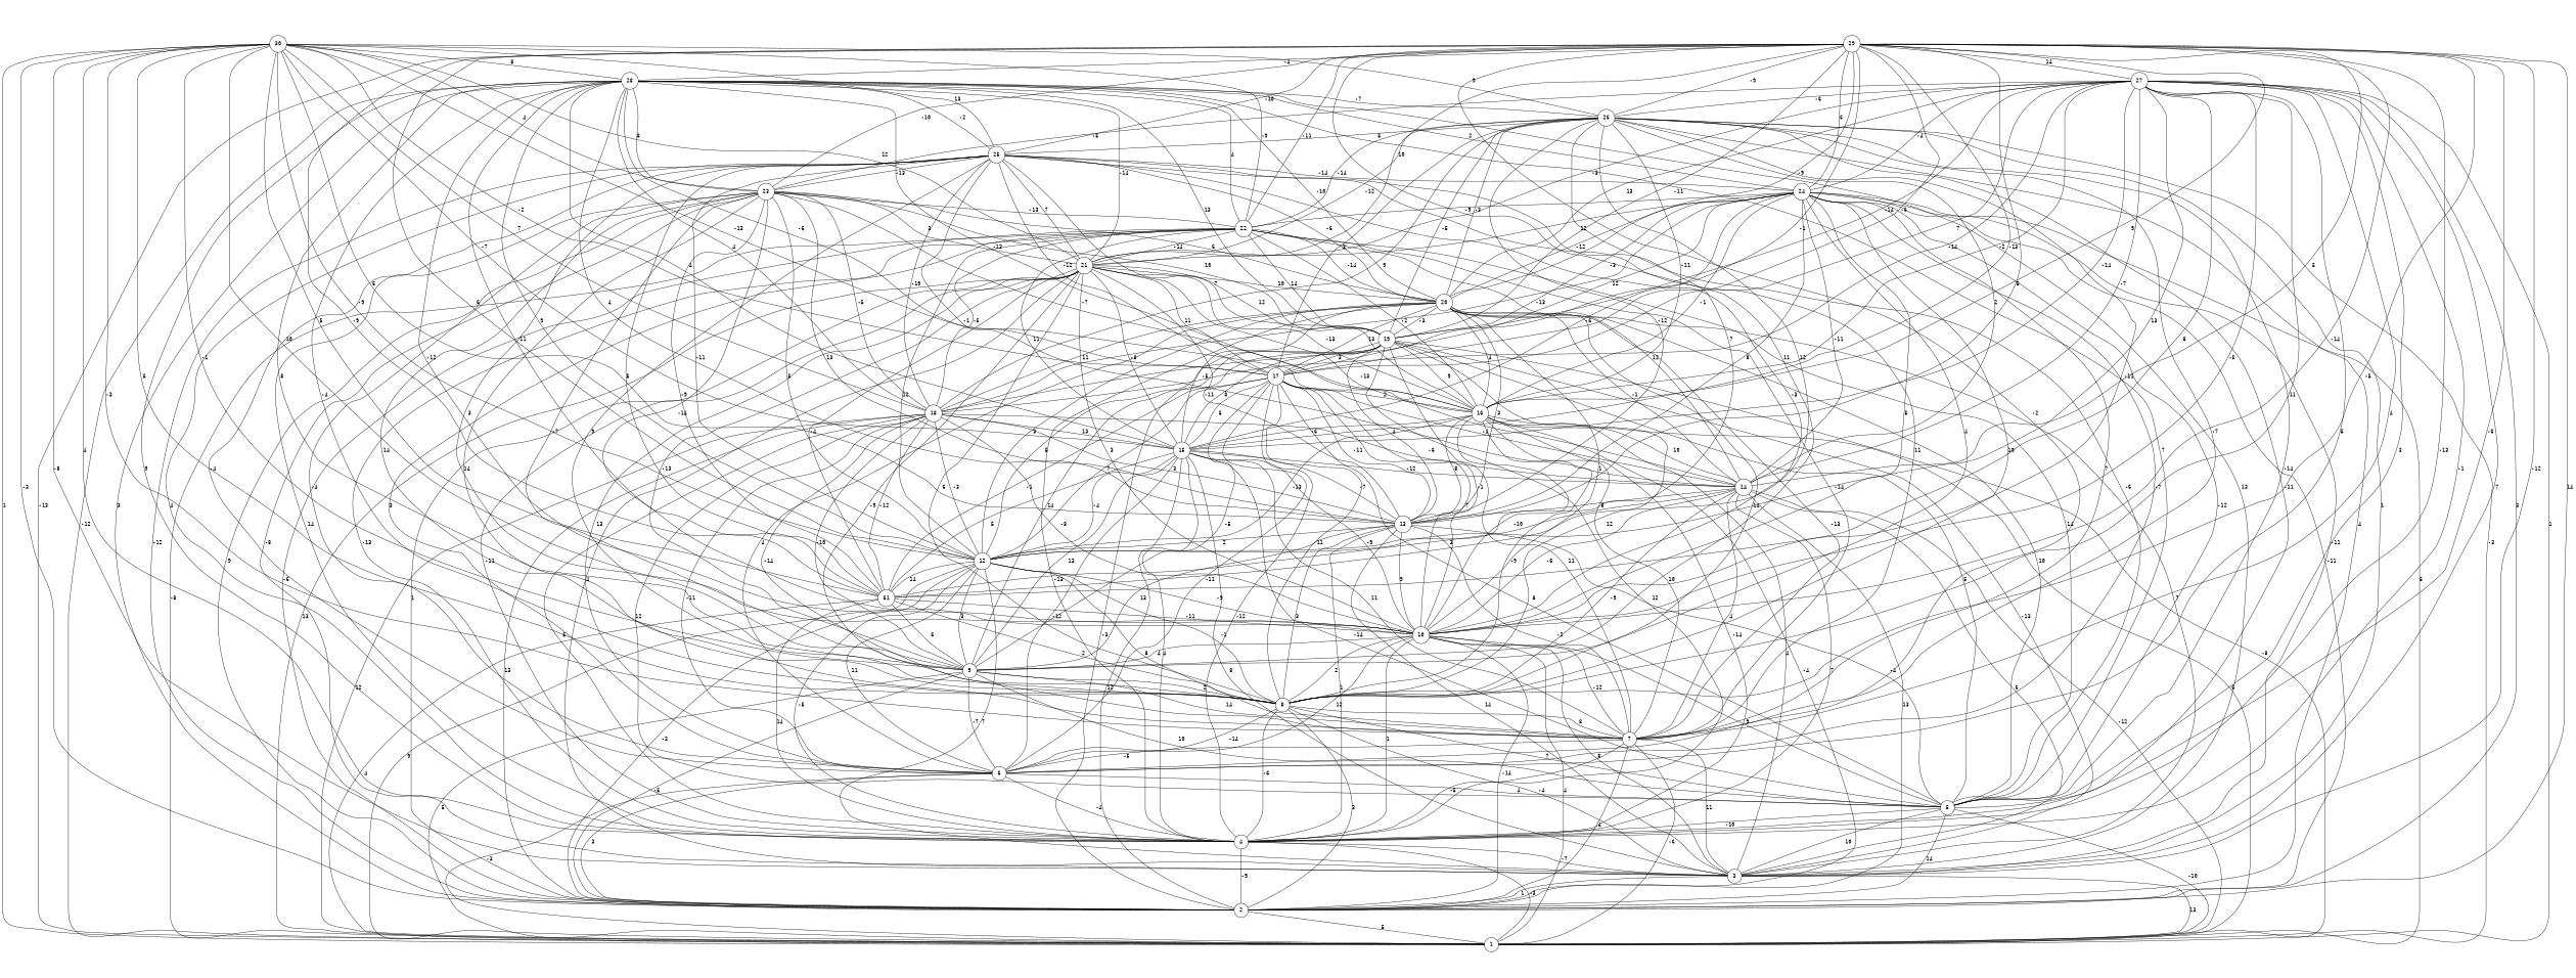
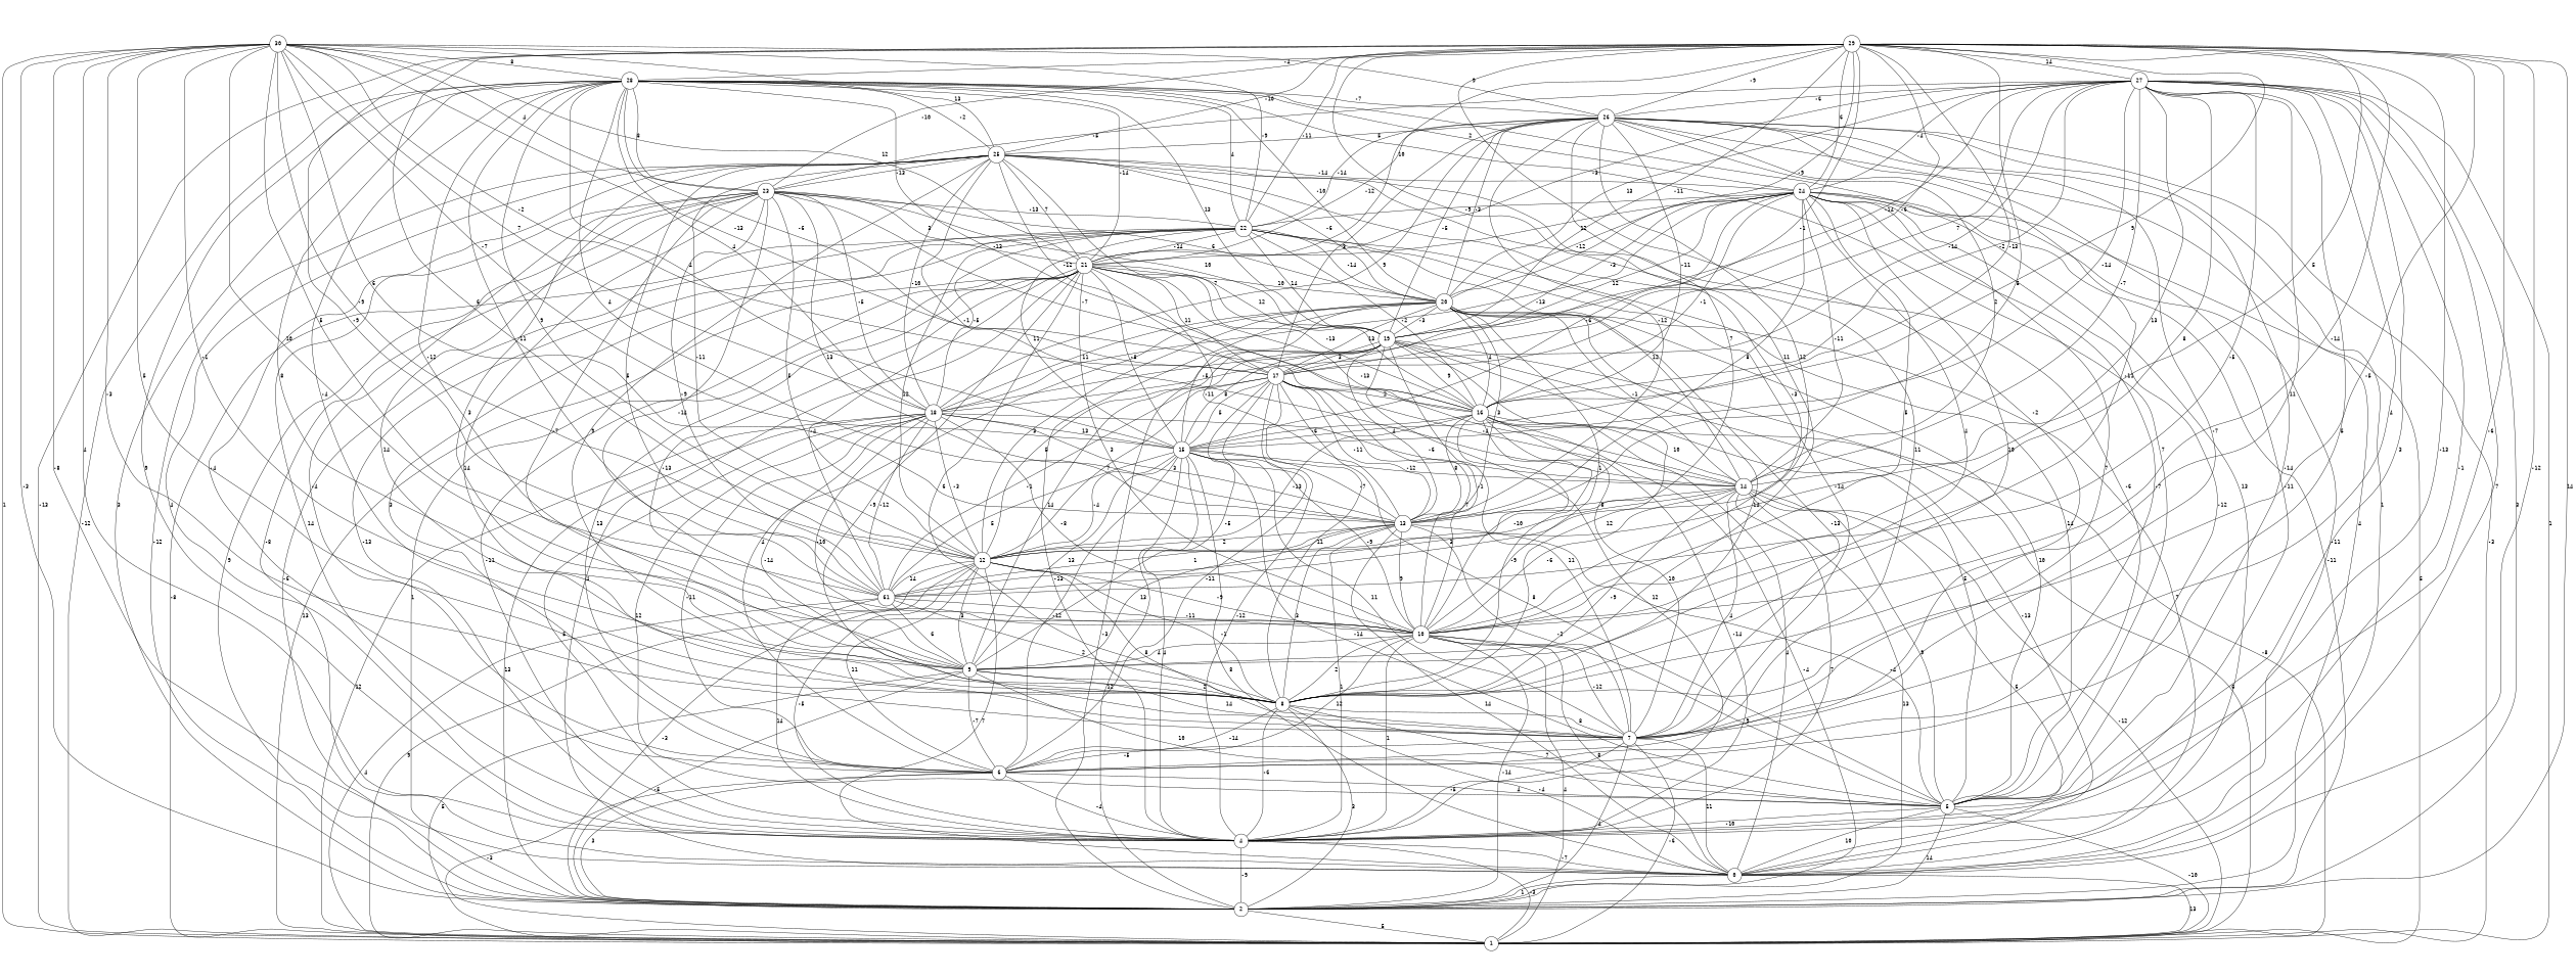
  graph {
    fontname="DejaVu Sans Mono"
    node [fontname="DejaVu Sans Mono" shape=circle]
    edge [fontname="DejaVu Sans Mono"]
    30
    1
    2
-   3
+   3 [label=0]
    4
    7
    8
    9
    10
    n10 [label=61]
    12
    13
    15
    16
    17
    18
    21
    22
    23
    25
    26
    28
    6
    5
    14
    19
    20
    24
    29
    27
    30 -- 1 [label=1]
    30 -- 2 [label=-3]
    30 -- 3 [label=-8]
    30 -- 4 [label=4]
    30 -- 7 [label=-3]
    30 -- 8 [label=5]
    30 -- 9 [label=-1]
    30 -- 10 [label=10]
    30 -- n10 [label=5]
    30 -- 12 [label=-9]
    30 -- 13 [label=6]
    30 -- 15 [label=-7]
    30 -- 16 [label=-13]
    30 -- 17 [label=-2]
    30 -- 18 [label=7]
    30 -- 21 [label=12]
    30 -- 22 [label=-9]
    30 -- 23 [label=4]
    30 -- 25 [label=13]
    30 -- 26 [label=9]
    30 -- 28 [label=8]
    2 -- 1 [label=5]
    3 -- 1 [label=13]
    3 -- 2 [label=1]
    4 -- 1 [label=-3]
    4 -- 2 [label=-9]
    4 -- 3 [label=-7]
    7 -- 1 [label=-6]
    7 -- 2 [label=4]
    7 -- 3 [label=11]
    7 -- 4 [label=-5]
    7 -- 6 [label=-5]
    8 -- 2 [label=3]
    8 -- 3 [label=-4]
    8 -- 4 [label=-6]
    8 -- 7 [label=8]
    8 -- 6 [label=-14]
    8 -- 5 [label=7]
    9 -- 1 [label=5]
    9 -- 2 [label=-5]
    9 -- 7 [label=14]
    9 -- 8 [label=2]
    9 -- 6 [label=-7]
    9 -- 5 [label=10]
    10 -- 1 [label=4]
    10 -- 2 [label=-14]
    10 -- 3 [label=8]
    10 -- 4 [label=1]
    10 -- 7 [label=-12]
    10 -- 8 [label=2]
    10 -- 9 [label=4]
    10 -- 6 [label=12]
    10 -- 5 [label=9]
    n10 -- 1 [label=4]
    n10 -- 4 [label=14]
    n10 -- 8 [label=2]
    n10 -- 9 [label=6]
    n10 -- 10 [label=-11]
    12 -- 1 [label=9]
    12 -- 2 [label=-3]
    12 -- 3 [label=7]
    12 -- 4 [label=-5]
    12 -- 7 [label=8]
    12 -- 8 [label=-1]
    12 -- 9 [label=3]
    12 -- 10 [label=-9]
    12 -- n10 [label=14]
    12 -- 6 [label=11]
    13 -- 3 [label=14]
    13 -- 4 [label=1]
    13 -- 7 [label=-2]
    13 -- 8 [label=3]
    13 -- 9 [label=13]
    13 -- 10 [label=9]
+   13 -- n10 [label=1]
    13 -- 12 [label=2]
    13 -- 5 [label=-4]
    15 -- 2 [label=12]
    15 -- 3 [label=8]
    15 -- 4 [label=4]
    15 -- 7 [label=11]
    15 -- 9 [label=13]
    15 -- 10 [label=-9]
    15 -- n10 [label=5]
    15 -- 12 [label=-4]
    15 -- 13 [label=-7]
    15 -- 6 [label=-12]
    15 -- 5 [label=-14]
    15 -- 14 [label=-12]
    16 -- 1 [label=6]
    16 -- 2 [label=-4]
    16 -- 3 [label=4]
    16 -- 4 [label=-14]
    16 -- 7 [label=10]
    16 -- 8 [label=-9]
    16 -- 10 [label=-10]
    16 -- 12 [label=-13]
    16 -- 13 [label=8]
    16 -- 15 [label=-6]
    16 -- 14 [label=10]
    17 -- 4 [label=-12]
    17 -- 7 [label=11]
    17 -- 8 [label=11]
    17 -- 9 [label=-5]
    17 -- 10 [label=7]
    17 -- n10 [label=-1]
    17 -- 12 [label=7]
    17 -- 13 [label=-11]
    17 -- 15 [label=5]
    17 -- 16 [label=2]
    17 -- 6 [label=-11]
    17 -- 5 [label=8]
    17 -- 14 [label=-4]
    18 -- 1 [label=12]
    18 -- 2 [label=13]
    18 -- 4 [label=5]
    18 -- 8 [label=-14]
    18 -- 9 [label=-10]
    18 -- 10 [label=-8]
    18 -- n10 [label=-12]
    18 -- 12 [label=-3]
    18 -- 13 [label=3]
    18 -- 15 [label=13]
    18 -- 6 [label=-11]
    18 -- 5 [label=12]
    18 -- 14 [label=-6]
    21 -- 1 [label=13]
    21 -- 2 [label=1]
    21 -- 3 [label=4]
    21 -- 4 [label=-11]
    21 -- 7 [label=-9]
    21 -- 8 [label=6]
    21 -- 9 [label=-13]
    21 -- 10 [label=3]
    21 -- n10 [label=-4]
    21 -- 13 [label=-11]
    21 -- 15 [label=-8]
    21 -- 16 [label=-13]
    21 -- 17 [label=11]
    21 -- 6 [label=13]
    21 -- 14 [label=-13]
    21 -- 19 [label=12]
    21 -- 20 [label=10]
    22 -- 1 [label=-8]
    22 -- 2 [label=-6]
    22 -- 4 [label=-13]
    22 -- 7 [label=-14]
    22 -- 12 [label=12]
    22 -- 15 [label=11]
    22 -- 16 [label=-2]
    22 -- 18 [label=-5]
    22 -- 21 [label=-14]
    22 -- 6 [label=3]
    22 -- 5 [label=14]
    22 -- 14 [label=12]
    22 -- 19 [label=14]
    22 -- 20 [label=-14]
    23 -- 2 [label=9]
    23 -- 3 [label=-8]
    23 -- 4 [label=14]
    23 -- 7 [label=14]
    23 -- 8 [label=14]
    23 -- 9 [label=-7]
    23 -- 10 [label=-14]
    23 -- n10 [label=-9]
    23 -- 12 [label=5]
    23 -- 13 [label=13]
    23 -- 16 [label=-7]
    23 -- 18 [label=-5]
    23 -- 21 [label=3]
    23 -- 22 [label=-13]
    23 -- 6 [label=-4]
    23 -- 19 [label=10]
    23 -- 20 [label=6]
    25 -- 2 [label=-12]
    25 -- 4 [label=4]
    25 -- 7 [label=11]
    25 -- 8 [label=9]
    25 -- 9 [label=3]
    25 -- 10 [label=-3]
    25 -- n10 [label=5]
    25 -- 12 [label=-11]
    25 -- 16 [label=7]
    25 -- 17 [label=-12]
    25 -- 18 [label=-10]
    25 -- 21 [label=7]
    25 -- 23 [label=-13]
    25 -- 6 [label=-4]
    25 -- 5 [label=-6]
    25 -- 14 [label=-1]
    25 -- 20 [label=-6]
    25 -- 24 [label=-14]
    26 -- 1 [label=-3]
    26 -- 2 [label=4]
    26 -- 3 [label=1]
    26 -- 4 [label=-11]
    26 -- 7 [label=-7]
    26 -- 10 [label=-11]
    26 -- n10 [label=12]
    26 -- 12 [label=7]
    26 -- 13 [label=-12]
    26 -- 16 [label=-11]
    26 -- 17 [label=3]
    26 -- 18 [label=9]
    26 -- 21 [label=-12]
    26 -- 22 [label=-14]
    26 -- 25 [label=5]
    26 -- 5 [label=-14]
    26 -- 14 [label=2]
    26 -- 19 [label=-5]
    26 -- 20 [label=-3]
    28 -- 1 [label=-12]
    28 -- 2 [label=3]
    28 -- 3 [label=13]
    28 -- 4 [label=9]
    28 -- 8 [label=-4]
    28 -- 9 [label=8]
    28 -- 10 [label=-12]
    28 -- n10 [label=11]
    28 -- 12 [label=9]
    28 -- 13 [label=4]
    28 -- 15 [label=4]
    28 -- 16 [label=-13]
    28 -- 17 [label=-6]
    28 -- 18 [label=4]
    28 -- 21 [label=-14]
    28 -- 22 [label=4]
    28 -- 23 [label=8]
    28 -- 25 [label=-2]
    28 -- 26 [label=-7]
    28 -- 5 [label=7]
    28 -- 19 [label=13]
    28 -- 20 [label=-10]
    28 -- 24 [label=2]
    6 -- 1 [label=-3]
    6 -- 2 [label=3]
    6 -- 4 [label=-4]
    6 -- 5 [label=4]
    5 -- 1 [label=-10]
    5 -- 2 [label=14]
    5 -- 3 [label=10]
    5 -- 4 [label=-10]
    14 -- 1 [label=-12]
    14 -- 2 [label=13]
    14 -- 3 [label=6]
    14 -- 4 [label=7]
    14 -- 7 [label=4]
    14 -- 8 [label=-9]
    14 -- 10 [label=-6]
    14 -- n10 [label=3]
    14 -- 13 [label=8]
+   14 -- 5 [label=9]
    19 -- 1 [label=-8]
    19 -- 2 [label=-3]
    19 -- 3 [label=-13]
    19 -- 4 [label=12]
    19 -- 8 [label=12]
    19 -- 9 [label=14]
    19 -- 10 [label=-1]
    19 -- 12 [label=5]
    19 -- 13 [label=4]
    19 -- 15 [label=8]
    19 -- 16 [label=9]
    19 -- 17 [label=3]
    19 -- 5 [label=5]
    20 -- 3 [label=7]
    20 -- 4 [label=-13]
    20 -- 7 [label=-13]
    20 -- 8 [label=14]
    20 -- 10 [label=1]
    20 -- 12 [label=3]
    20 -- 13 [label=3]
    20 -- 15 [label=-5]
    20 -- 16 [label=4]
    20 -- 17 [label=13]
    20 -- 18 [label=11]
    20 -- 6 [label=4]
    20 -- 5 [label=10]
    20 -- 14 [label=-1]
    20 -- 19 [label=-3]
    24 -- 1 [label=5]
    24 -- 2 [label=-11]
    24 -- 3 [label=-11]
    24 -- 7 [label=7]
    24 -- 8 [label=10]
    24 -- 9 [label=4]
    24 -- 10 [label=5]
    24 -- 13 [label=8]
    24 -- 15 [label=-6]
    24 -- 16 [label=-1]
    24 -- 17 [label=12]
    24 -- 18 [label=-13]
    24 -- 21 [label=12]
    24 -- 22 [label=-9]
    24 -- 6 [label=-7]
    24 -- 5 [label=-12]
    24 -- 14 [label=-11]
    24 -- 19 [label=-3]
    24 -- 20 [label=-12]
    29 -- 1 [label=-13]
    29 -- 2 [label=14]
    29 -- 3 [label=-12]
    29 -- 4 [label=-13]
    29 -- 8 [label=-5]
    29 -- 9 [label=11]
    29 -- 10 [label=-14]
    29 -- n10 [label=-9]
    29 -- 12 [label=6]
    29 -- 13 [label=5]
    29 -- 15 [label=-13]
    29 -- 16 [label=9]
    29 -- 17 [label=-6]
    29 -- 18 [label=-1]
    29 -- 21 [label=10]
    29 -- 22 [label=-11]
    29 -- 23 [label=-10]
    29 -- 25 [label=-10]
    29 -- 26 [label=-9]
    29 -- 28 [label=-4]
    29 -- 6 [label=-2]
    29 -- 5 [label=-6]
    29 -- 14 [label=5]
    29 -- 19 [label=-11]
    29 -- 20 [label=-9]
    29 -- 24 [label=6]
    29 -- 27 [label=14]
    27 -- 1 [label=1]
    27 -- 2 [label=3]
    27 -- 3 [label=7]
    27 -- 4 [label=-1]
    27 -- 7 [label=4]
    27 -- 8 [label=11]
    27 -- 10 [label=-5]
    27 -- n10 [label=8]
    27 -- 12 [label=13]
    27 -- 15 [label=-14]
    27 -- 16 [label=-2]
    27 -- 17 [label=7]
    27 -- 18 [label=-14]
    27 -- 21 [label=-3]
    27 -- 23 [label=-5]
    27 -- 26 [label=-6]
    27 -- 6 [label=5]
    27 -- 5 [label=3]
    27 -- 14 [label=-7]
    27 -- 19 [label=-14]
    27 -- 20 [label=13]
    27 -- 24 [label=-4]
  }
